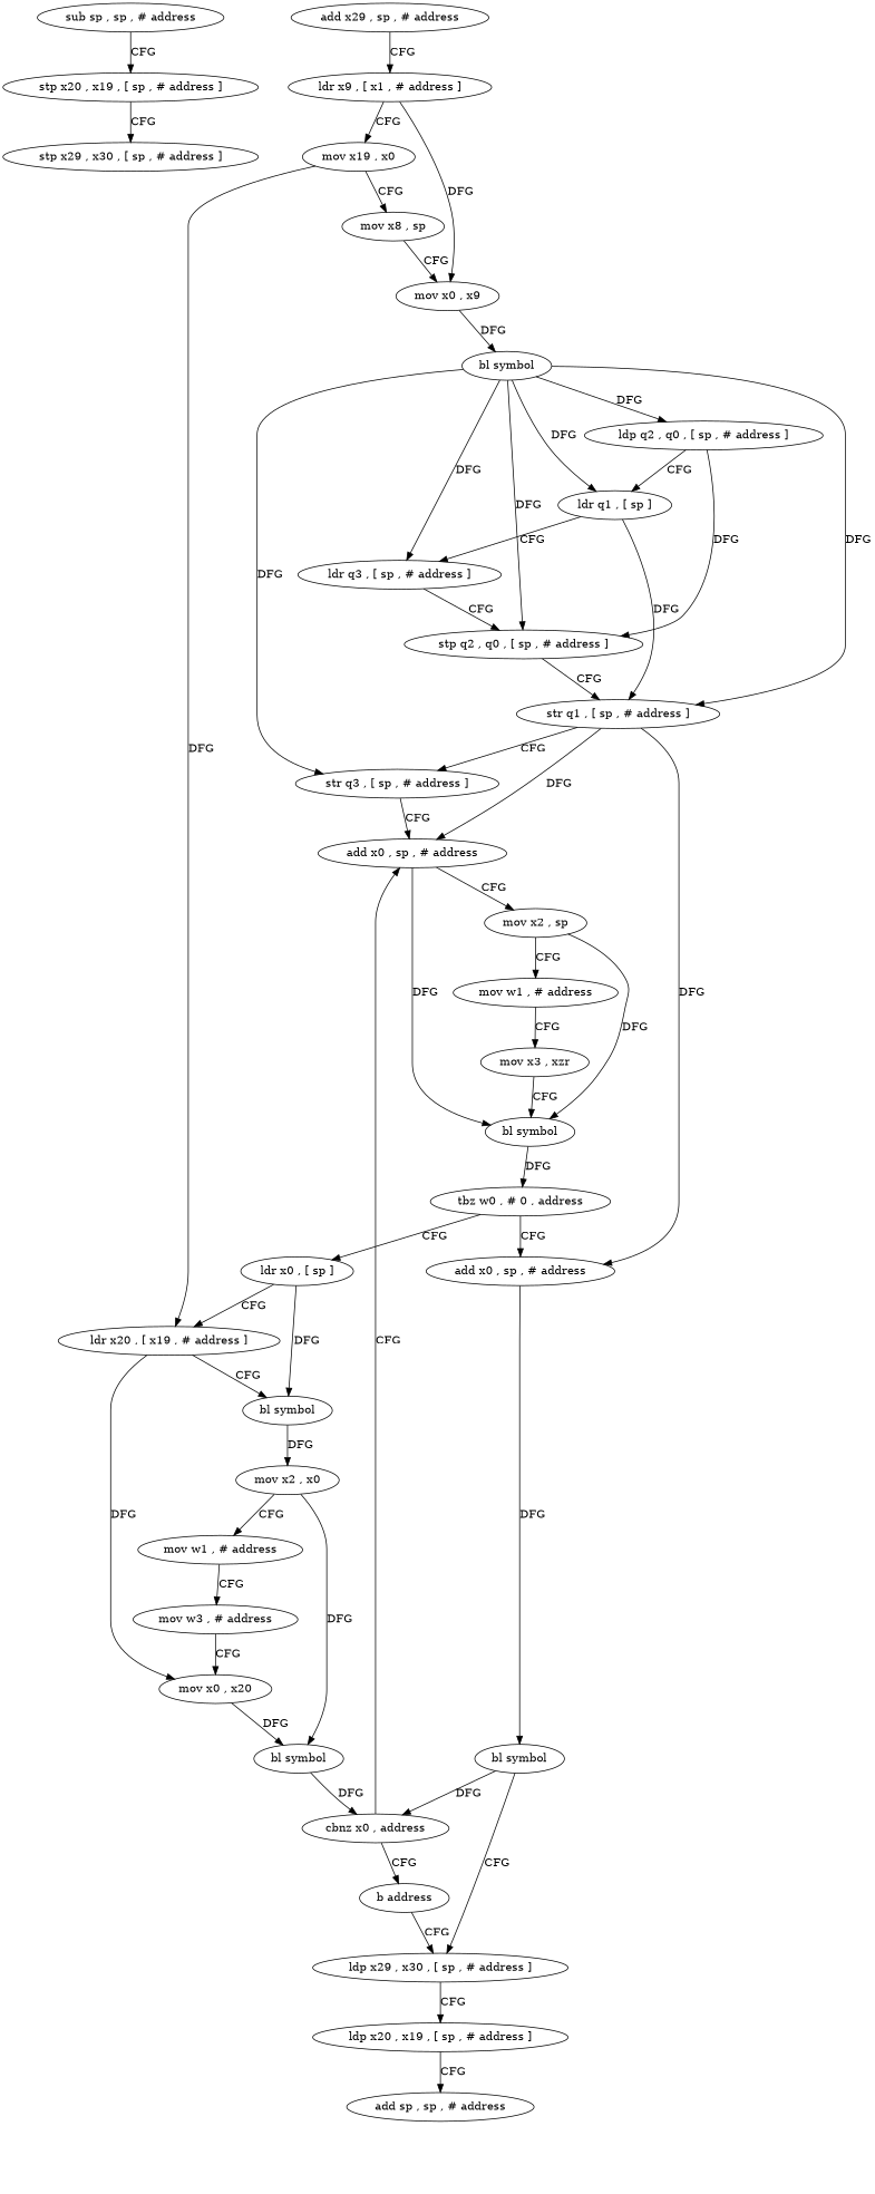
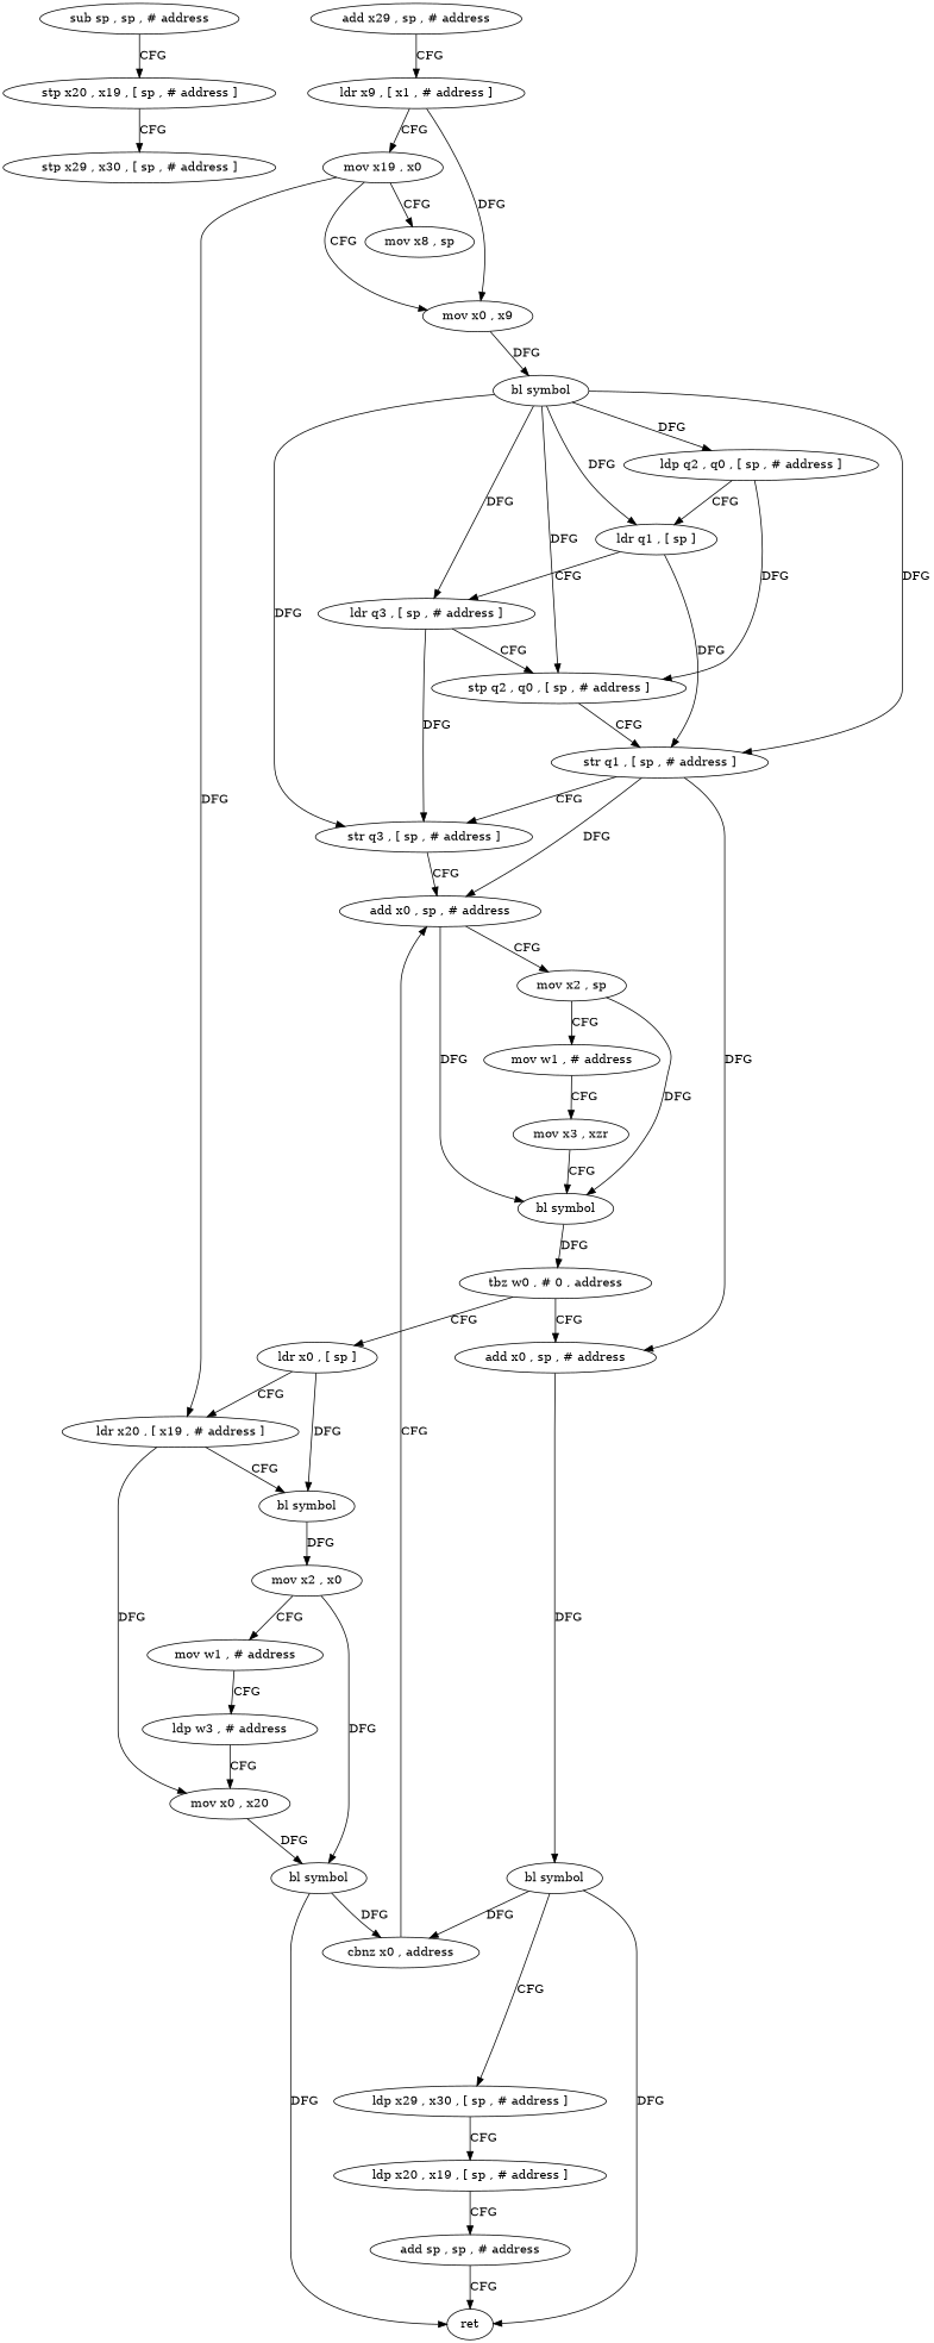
  digraph {
    n1 [label="sub sp , sp , # address"]
    n2 [label="stp x20 , x19 , [ sp , # address ]"]
    n3 [label="stp x29 , x30 , [ sp , # address ]"]
    n4 [label="add x29 , sp , # address"]
    n5 [label="ldr x9 , [ x1 , # address ]"]
    n6 [label="mov x19 , x0"]
    n7 [label="mov x0 , x9"]
    n8 [label="mov x8 , sp"]
    n9 [label="ldr x20 , [ x19 , # address ]"]
    n10 [label="bl symbol"]
    n11 [label="bl symbol"]
    n12 [label="mov x0 , x20"]
    n13 [label="ldp q2 , q0 , [ sp , # address ]"]
    n14 [label="ldr q1 , [ sp ]"]
    n15 [label="ldr q3 , [ sp , # address ]"]
    n16 [label="stp q2 , q0 , [ sp , # address ]"]
    n17 [label="str q1 , [ sp , # address ]"]
    n18 [label="str q3 , [ sp , # address ]"]
    n19 [label="add x0 , sp , # address"]
    n20 [label="add x0 , sp , # address"]
    n21 [label="mov x2 , sp"]
    n22 [label="bl symbol"]
    n23 [label="bl symbol"]
    n24 [label="mov w1 , # address"]
    n25 [label="tbz w0 , # 0 , address"]
    n26 [label="ldp x29 , x30 , [ sp , # address ]"]
    n27 [label="cbnz x0 , address"]
+   n28 [label=ret]
    n29 [label="ldp x20 , x19 , [ sp , # address ]"]
-   n30 [label="b address"]
    n31 [label="add sp , sp , # address"]
    n32 [label="ldr x0 , [ sp ]"]
    n33 [label="mov x2 , x0"]
    n34 [label="bl symbol"]
    n35 [label="mov w1 , # address"]
-   n36 [label="mov w3 , # address"]
+   n36 [label="ldp w3 , # address"]
    n37 [label="mov x3 , xzr"]
    n1 -> n2 [label=CFG]
    n2 -> n3 [label=CFG]
    n4 -> n5 [label=CFG]
    n5 -> n6 [label=CFG]
    n5 -> n7 [label=DFG]
    n6 -> n8 [label=CFG]
    n6 -> n9 [label=DFG]
    n7 -> n10 [label=DFG]
-   n8 -> n7 [label=CFG]
+   n6 -> n7 [label=CFG]
    n9 -> n11 [label=CFG]
    n9 -> n12 [label=DFG]
    n10 -> n13 [label=DFG]
    n10 -> n14 [label=DFG]
    n10 -> n15 [label=DFG]
    n10 -> n16 [label=DFG]
    n10 -> n17 [label=DFG]
    n10 -> n18 [label=DFG]
    n11 -> n33 [label=DFG]
    n12 -> n34 [label=DFG]
    n13 -> n14 [label=CFG]
    n13 -> n16 [label=DFG]
    n14 -> n15 [label=CFG]
    n14 -> n17 [label=DFG]
    n15 -> n16 [label=CFG]
+   n15 -> n18 [label=DFG]
    n16 -> n17 [label=CFG]
    n17 -> n18 [label=CFG]
    n17 -> n19 [label=DFG]
    n17 -> n20 [label=DFG]
    n18 -> n19 [label=CFG]
    n19 -> n21 [label=CFG]
    n19 -> n22 [label=DFG]
    n20 -> n23 [label=DFG]
    n21 -> n22 [label=DFG]
    n21 -> n24 [label=CFG]
    n22 -> n25 [label=DFG]
    n23 -> n26 [label=CFG]
    n23 -> n27 [label=DFG]
+   n23 -> n28 [label=DFG]
    n24 -> n37 [label=CFG]
    n25 -> n20 [label=CFG]
    n25 -> n32 [label=CFG]
    n26 -> n29 [label=CFG]
    n27 -> n19 [label=CFG]
-   n27 -> n30 [label=CFG]
    n29 -> n31 [label=CFG]
-   n30 -> n26 [label=CFG]
+   n31 -> n28 [label=CFG]
    n32 -> n9 [label=CFG]
    n32 -> n11 [label=DFG]
    n33 -> n34 [label=DFG]
    n33 -> n35 [label=CFG]
    n34 -> n27 [label=DFG]
+   n34 -> n28 [label=DFG]
    n35 -> n36 [label=CFG]
    n36 -> n12 [label=CFG]
    n37 -> n22 [label=CFG]
  }
